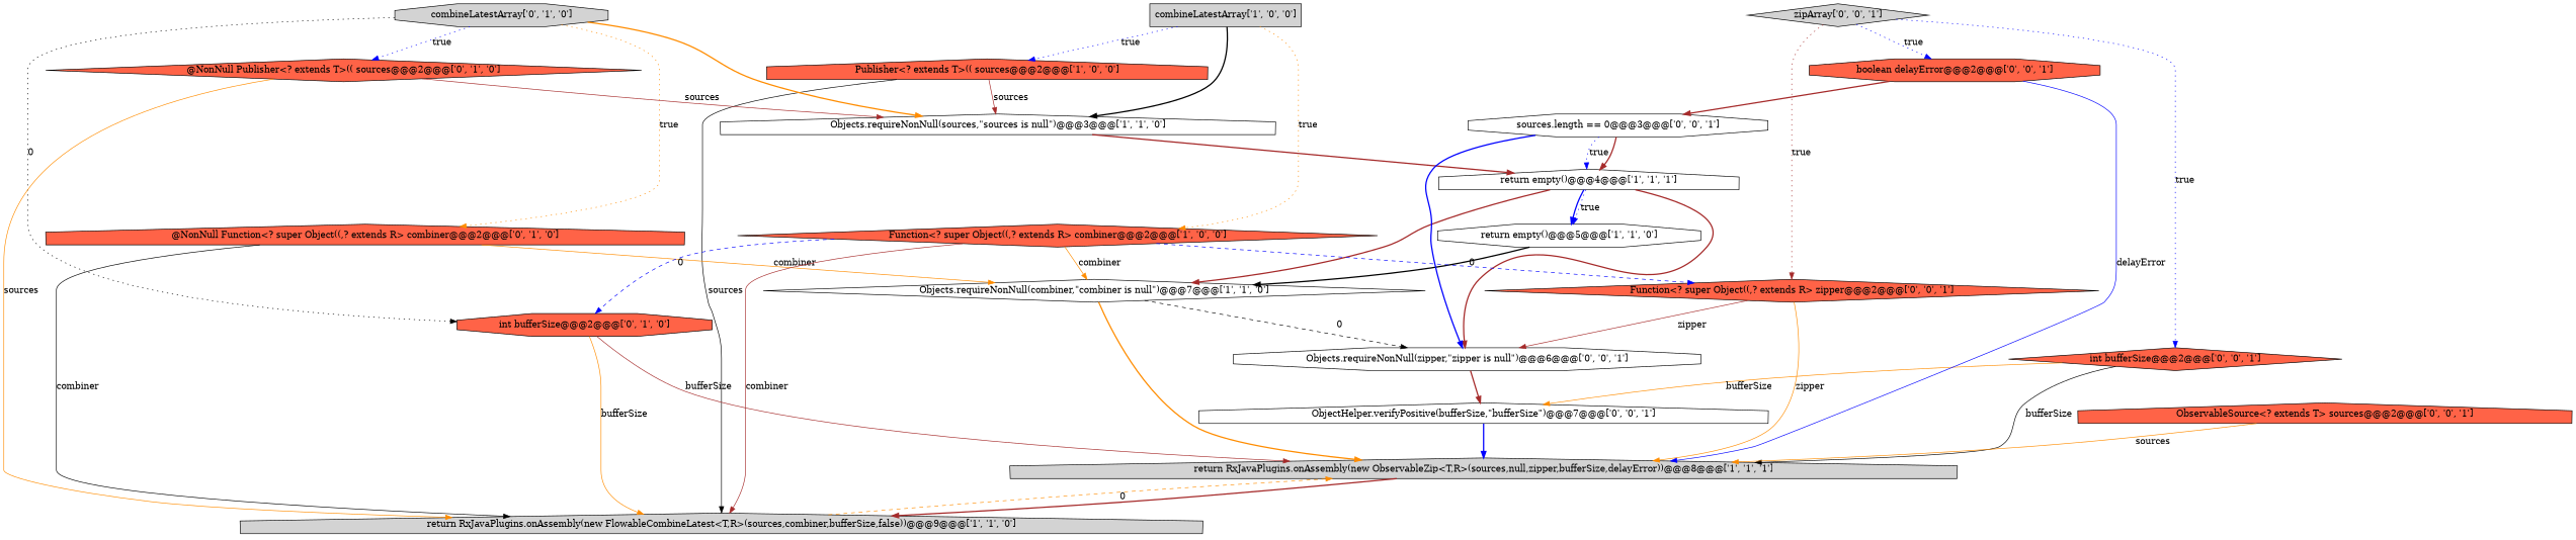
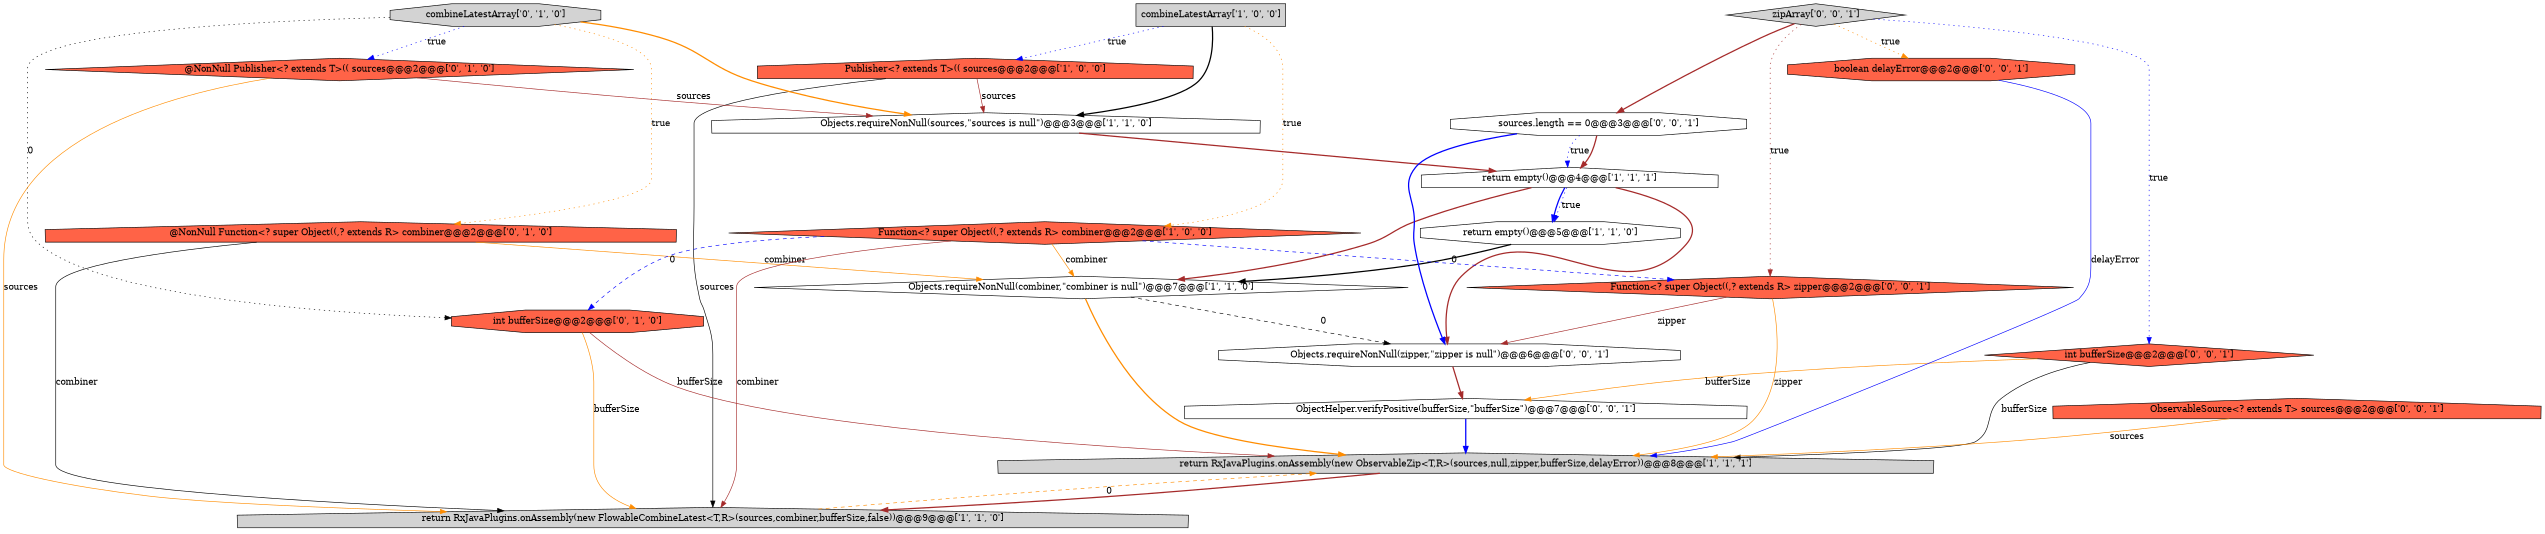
  digraph {
    node [fillcolor=tomato shape=house style=filled]
    edge [color=brown style=solid]
    n1 [fillcolor=white label="Objects.requireNonNull(sources,\"sources is null\")@@@3@@@['1', '1', '0']"]
    n2 [fillcolor=white label="return empty()@@@4@@@['1', '1', '1']"]
    n3 [fillcolor=white label="Objects.requireNonNull(zipper,\"zipper is null\")@@@6@@@['0', '0', '1']" shape=octagon]
    n4 [fillcolor=white label="return empty()@@@5@@@['1', '1', '0']" shape=octagon]
    n5 [fillcolor=white label="Objects.requireNonNull(combiner,\"combiner is null\")@@@7@@@['1', '1', '0']" shape=diamond]
    n6 [label="int bufferSize@@@2@@@['0', '0', '1']" shape=diamond]
    n7 [fillcolor=white label="ObjectHelper.verifyPositive(bufferSize,\"bufferSize\")@@@7@@@['0', '0', '1']"]
    n8 [fillcolor=lightgray label="return RxJavaPlugins.onAssembly(new ObservableZip<T,R>(sources,null,zipper,bufferSize,delayError))@@@8@@@['1', '1', '1']"]
    n9 [fillcolor=lightgray label="return RxJavaPlugins.onAssembly(new FlowableCombineLatest<T,R>(sources,combiner,bufferSize,false))@@@9@@@['1', '1', '0']"]
    n10 [label="Publisher<? extends T>(( sources@@@2@@@['1', '0', '0']"]
    n11 [label="ObservableSource<? extends T> sources@@@2@@@['0', '0', '1']"]
    n12 [label="boolean delayError@@@2@@@['0', '0', '1']" shape=octagon]
    n13 [fillcolor=lightgray label="zipArray['0', '0', '1']" shape=diamond]
    n14 [label="Function<? super Object((,? extends R> zipper@@@2@@@['0', '0', '1']" shape=diamond]
    n15 [fillcolor=white label="sources.length == 0@@@3@@@['0', '0', '1']" shape=octagon]
    n16 [fillcolor=lightgray label="combineLatestArray['0', '1', '0']" shape=octagon]
    n17 [label="@NonNull Function<? super Object((,? extends R> combiner@@@2@@@['0', '1', '0']"]
    n18 [label="int bufferSize@@@2@@@['0', '1', '0']" shape=octagon]
    n19 [label="@NonNull Publisher<? extends T>(( sources@@@2@@@['0', '1', '0']" shape=diamond]
    n20 [fillcolor=lightgray label="combineLatestArray['1', '0', '0']" shape=box]
    n21 [label="Function<? super Object((,? extends R> combiner@@@2@@@['1', '0', '0']" shape=diamond]
    n1 -> n2 [style=bold]
    n2 -> n3 [style=bold]
    n2 -> n4 [color=blue label=true style=dotted]
    n2 -> n4 [color=blue style=bold]
    n2 -> n5 [style=bold]
    n3 -> n7 [style=bold]
    n4 -> n5 [color=black style=bold]
    n5 -> n3 [color=black label=0 style=dashed]
    n5 -> n8 [color=darkorange style=bold]
    n6 -> n7 [color=darkorange label=bufferSize]
    n6 -> n8 [color=black label=bufferSize]
    n7 -> n8 [color=blue style=bold]
    n8 -> n9 [style=bold]
    n9 -> n8 [color=darkorange label=0 style=dashed]
    n10 -> n1 [label=sources]
    n10 -> n9 [color=black label=sources]
    n11 -> n8 [color=darkorange label=sources]
    n12 -> n8 [color=blue label=delayError]
    n13 -> n6 [color=blue label=true style=dotted]
-   n13 -> n12 [color=blue label=true style=dotted]
+   n13 -> n12 [color=darkorange label=true style=dotted]
    n13 -> n14 [label=true style=dotted]
-   n12 -> n15 [style=bold]
+   n13 -> n15 [style=bold]
    n14 -> n3 [label=zipper]
    n14 -> n8 [color=darkorange label=zipper]
    n15 -> n2 [color=blue label=true style=dotted]
    n15 -> n2 [style=bold]
    n15 -> n3 [color=blue style=bold]
    n16 -> n1 [color=darkorange style=bold]
    n16 -> n17 [color=darkorange label=true style=dotted]
    n16 -> n18 [color=black label=0 style=dotted]
    n16 -> n19 [color=blue label=true style=dotted]
    n17 -> n5 [color=darkorange label=combiner]
    n17 -> n9 [color=black label=combiner]
    n18 -> n8 [label=bufferSize]
    n18 -> n9 [color=darkorange label=bufferSize]
    n19 -> n1 [label=sources]
    n19 -> n9 [color=darkorange label=sources]
    n20 -> n1 [color=black style=bold]
    n20 -> n10 [color=blue label=true style=dotted]
    n20 -> n21 [color=darkorange label=true style=dotted]
    n21 -> n5 [color=darkorange label=combiner]
    n21 -> n9 [label=combiner]
    n21 -> n14 [color=blue label=0 style=dashed]
    n21 -> n18 [color=blue label=0 style=dashed]
  }
